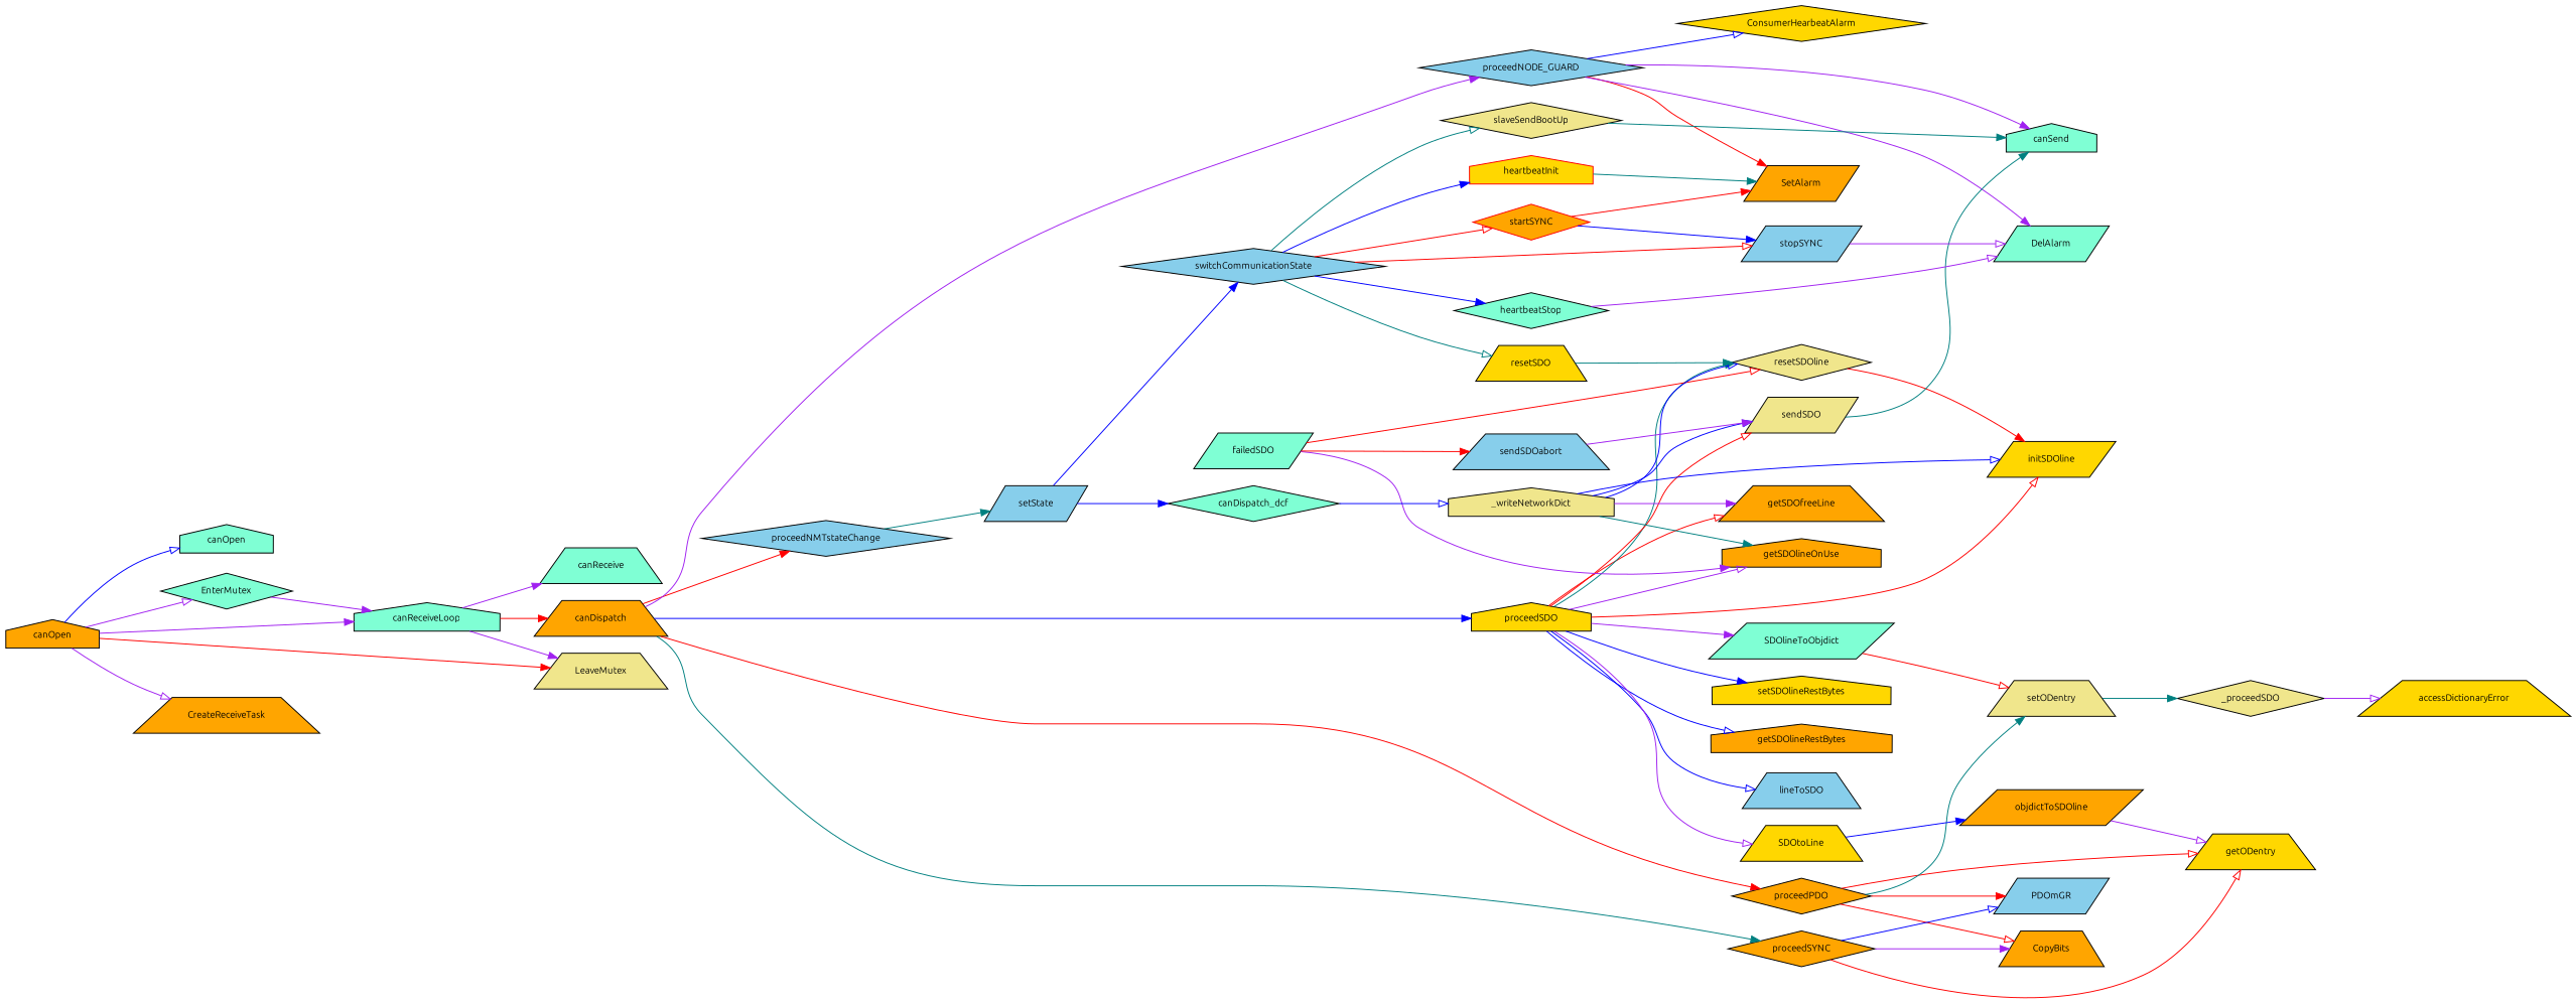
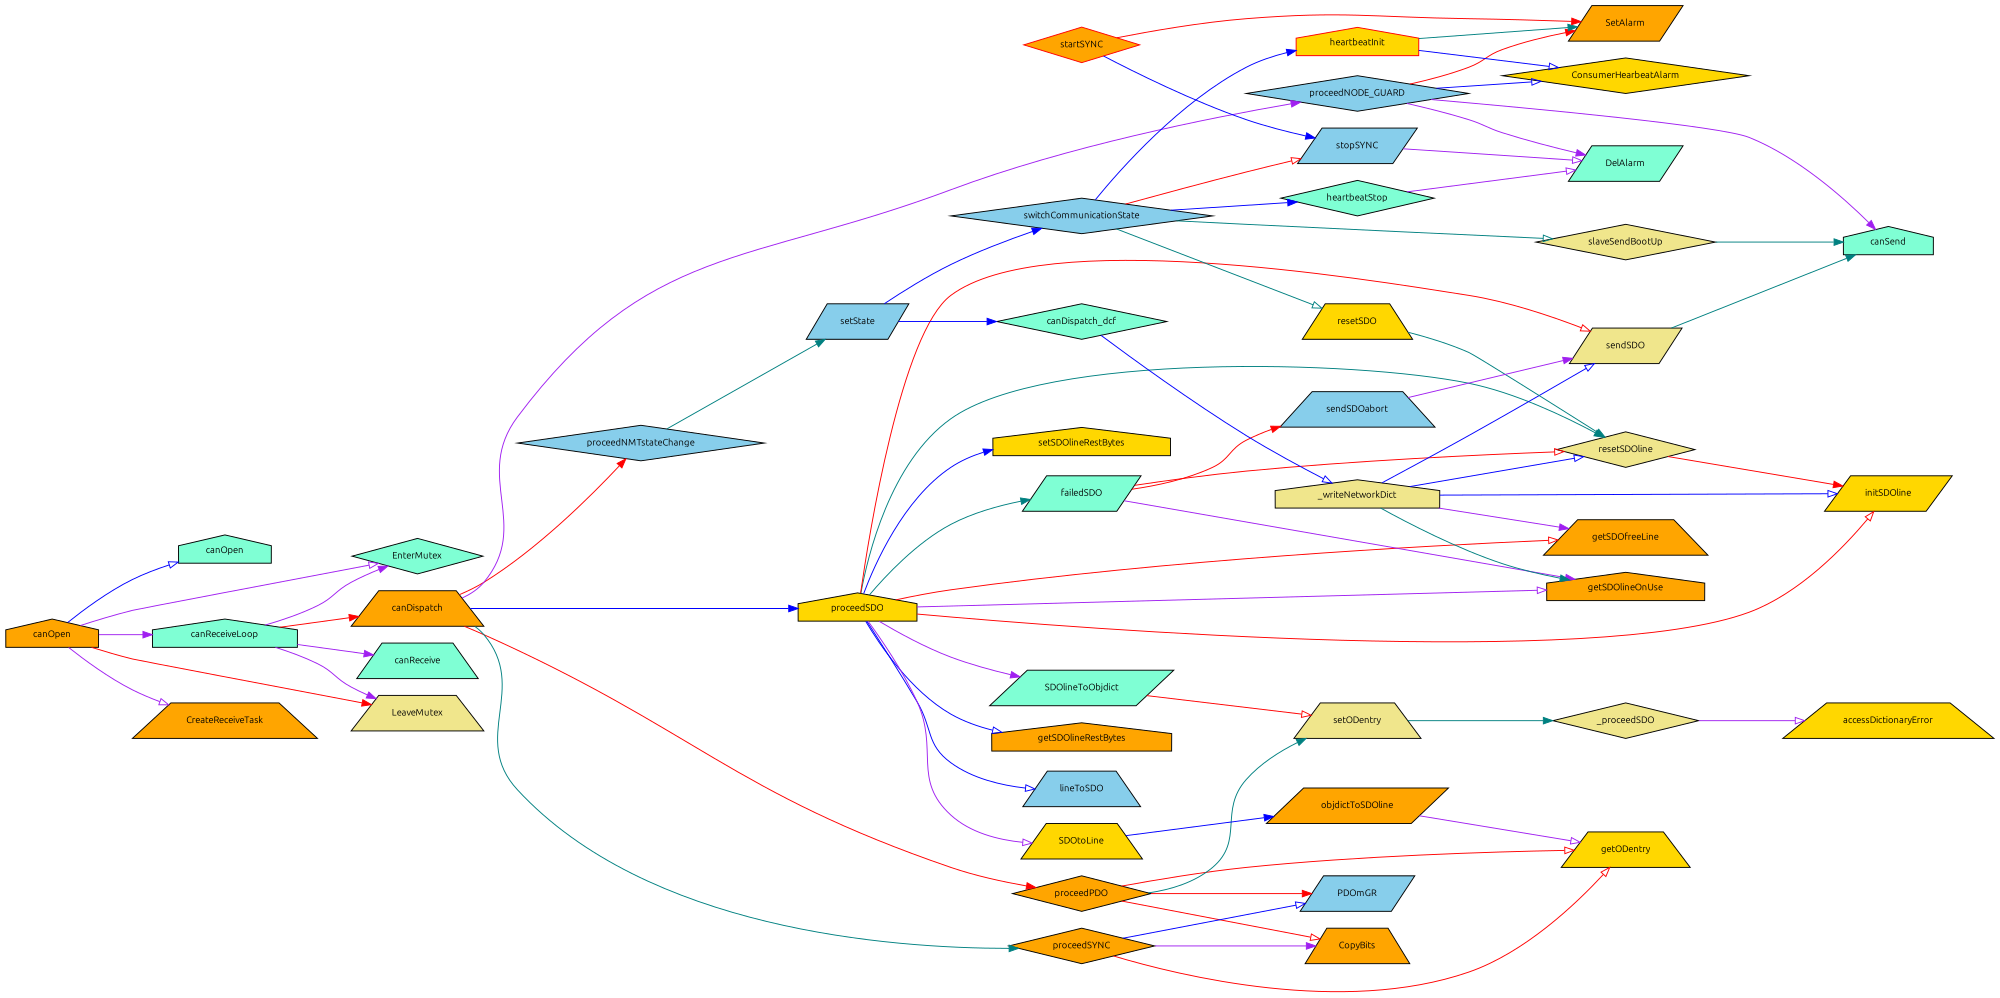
  digraph {
    fontname=Ubuntu
    rankdir=LR
    node [color=black fillcolor=orange fontname=Ubuntu fontsize=10 shape=diamond style=filled]
    edge [arrowhead=normal color=purple fontname=Ubuntu fontsize=10 labelfontname="FreeSans.ttf" labelfontsize=10 style=solid]
    n1 [fontcolor=black height=0.2 label=canOpen shape=house width=0.4]
    n2 [fillcolor=aquamarine height=0.2 label=canOpen shape=house width=0.4]
    n3 [fillcolor=aquamarine height=0.2 label=canReceiveLoop shape=house width=0.4]
    n4 [fillcolor=aquamarine height=0.2 label=EnterMutex width=0.4]
    n5 [fillcolor=khaki height=0.2 label=LeaveMutex shape=trapezium width=0.4]
    n6 [height=0.2 label=CreateReceiveTask shape=trapezium width=0.4]
    n7 [height=0.2 label=canDispatch shape=trapezium width=0.4]
    n8 [fillcolor=aquamarine height=0.2 label=canReceive shape=trapezium width=0.4]
    n9 [fillcolor=skyblue height=0.2 label=proceedNMTstateChange width=0.4]
    n10 [fillcolor=skyblue height=0.2 label=proceedNODE_GUARD width=0.4]
    n11 [height=0.2 label=proceedPDO width=0.4]
    n12 [fillcolor=gold height=0.2 label=proceedSDO shape=house width=0.4]
    n13 [height=0.2 label=proceedSYNC width=0.4]
    n14 [fillcolor=skyblue height=0.2 label=setState shape=parallelogram width=0.4]
    n15 [fillcolor=aquamarine height=0.2 label=canSend shape=house width=0.4]
    n16 [fillcolor=gold height=0.2 label=ConsumerHearbeatAlarm width=0.4]
    n17 [height=0.2 label=SetAlarm shape=parallelogram width=0.4]
    n18 [fillcolor=aquamarine height=0.2 label=DelAlarm shape=parallelogram width=0.4]
    n19 [height=0.2 label=CopyBits shape=trapezium width=0.4]
    n20 [fillcolor=gold height=0.2 label=getODentry shape=trapezium width=0.4]
    n21 [fillcolor=skyblue height=0.2 label=PDOmGR shape=parallelogram width=0.4]
    n22 [fillcolor=khaki height=0.2 label=setODentry shape=trapezium width=0.4]
    n23 [height=0.2 label=getSDOfreeLine shape=trapezium width=0.4]
    n24 [height=0.2 label=getSDOlineOnUse shape=house width=0.4]
    n25 [fillcolor=gold height=0.2 label=initSDOline shape=parallelogram width=0.4]
    n26 [fillcolor=khaki height=0.2 label=resetSDOline width=0.4]
    n27 [fillcolor=khaki height=0.2 label=sendSDO shape=parallelogram width=0.4]
    n28 [fillcolor=aquamarine height=0.2 label=failedSDO shape=parallelogram width=0.4]
    n29 [height=0.2 label=getSDOlineRestBytes shape=house width=0.4]
    n30 [fillcolor=skyblue height=0.2 label=lineToSDO shape=trapezium width=0.4]
    n31 [fillcolor=aquamarine height=0.2 label=SDOlineToObjdict shape=parallelogram width=0.4]
    n32 [fillcolor=gold height=0.2 label=SDOtoLine shape=trapezium width=0.4]
    n33 [fillcolor=gold height=0.2 label=setSDOlineRestBytes shape=house width=0.4]
    n34 [fillcolor=aquamarine height=0.2 label=canDispatch_dcf width=0.4]
    n35 [fillcolor=skyblue height=0.2 label=switchCommunicationState width=0.4]
    n36 [fillcolor=khaki height=0.2 label=_writeNetworkDict shape=house width=0.4]
    n37 [color=red fillcolor=gold height=0.2 label=heartbeatInit shape=house width=0.4]
    n38 [fillcolor=aquamarine height=0.2 label=heartbeatStop width=0.4]
    n39 [fillcolor=gold height=0.2 label=resetSDO shape=trapezium width=0.4]
    n40 [fillcolor=khaki height=0.2 label=slaveSendBootUp width=0.4]
    n41 [color=red height=0.2 label=startSYNC width=0.4]
    n42 [fillcolor=skyblue height=0.2 label=stopSYNC shape=parallelogram width=0.4]
    n43 [fillcolor=khaki height=0.2 label=_proceedSDO width=0.4]
    n44 [fillcolor=gold height=0.2 label=accessDictionaryError shape=trapezium width=0.4]
    n45 [fillcolor=skyblue height=0.2 label=sendSDOabort shape=trapezium width=0.4]
    n46 [height=0.2 label=objdictToSDOline shape=parallelogram width=0.4]
    n1 -> n2 [arrowhead=onormal color=blue]
    n1 -> n3
    n1 -> n4 [arrowhead=onormal]
    n1 -> n5 [color=red]
    n1 -> n6 [arrowhead=onormal]
-   n4 -> n3
+   n3 -> n4
    n3 -> n5
    n3 -> n7 [color=red]
    n3 -> n8
    n7 -> n9 [color=red]
    n7 -> n10
    n7 -> n11 [color=red]
    n7 -> n12 [color=blue]
    n7 -> n13 [color=teal]
    n9 -> n14 [color=teal]
    n10 -> n15
    n10 -> n16 [arrowhead=onormal color=blue]
    n10 -> n17 [color=red]
    n10 -> n18
    n11 -> n19 [arrowhead=onormal color=red]
    n11 -> n20 [arrowhead=onormal color=red]
    n11 -> n21 [color=red]
    n11 -> n22 [color=teal]
    n12 -> n23 [arrowhead=onormal color=red]
    n12 -> n24 [arrowhead=onormal]
    n12 -> n25 [arrowhead=onormal color=red]
    n12 -> n26 [color=teal]
    n12 -> n27 [arrowhead=onormal color=red]
+   n12 -> n28 [color=teal]
    n12 -> n29 [arrowhead=onormal color=blue]
    n12 -> n30 [arrowhead=onormal color=blue]
    n12 -> n31
    n12 -> n32 [arrowhead=onormal]
    n12 -> n33 [color=blue]
    n13 -> n19
    n13 -> n20 [arrowhead=onormal color=red]
    n13 -> n21 [arrowhead=onormal color=blue]
    n14 -> n34 [color=blue]
    n14 -> n35 [color=blue]
    n22 -> n43 [color=teal]
    n26 -> n25 [color=red]
    n27 -> n15 [color=teal]
    n28 -> n24
    n28 -> n26 [arrowhead=onormal color=red]
    n28 -> n45 [color=red]
    n31 -> n22 [arrowhead=onormal color=red]
    n32 -> n46 [color=blue]
    n34 -> n36 [arrowhead=onormal color=blue]
    n35 -> n37 [color=blue]
    n35 -> n38 [color=blue]
    n35 -> n39 [arrowhead=onormal color=teal]
    n35 -> n40 [arrowhead=onormal color=teal]
-   n35 -> n41 [arrowhead=onormal color=red]
    n35 -> n42 [arrowhead=onormal color=red]
    n36 -> n23
    n36 -> n24 [color=teal]
    n36 -> n25 [arrowhead=onormal color=blue]
    n36 -> n26 [arrowhead=onormal color=blue]
    n36 -> n27 [arrowhead=onormal color=blue]
+   n37 -> n16 [arrowhead=onormal color=blue]
    n37 -> n17 [color=teal]
    n38 -> n18 [arrowhead=onormal]
    n39 -> n26 [color=teal]
    n40 -> n15 [color=teal]
    n41 -> n17 [color=red]
    n41 -> n42 [color=blue]
    n42 -> n18 [arrowhead=onormal]
    n43 -> n44 [arrowhead=onormal]
    n45 -> n27
    n46 -> n20 [arrowhead=onormal]
  }
